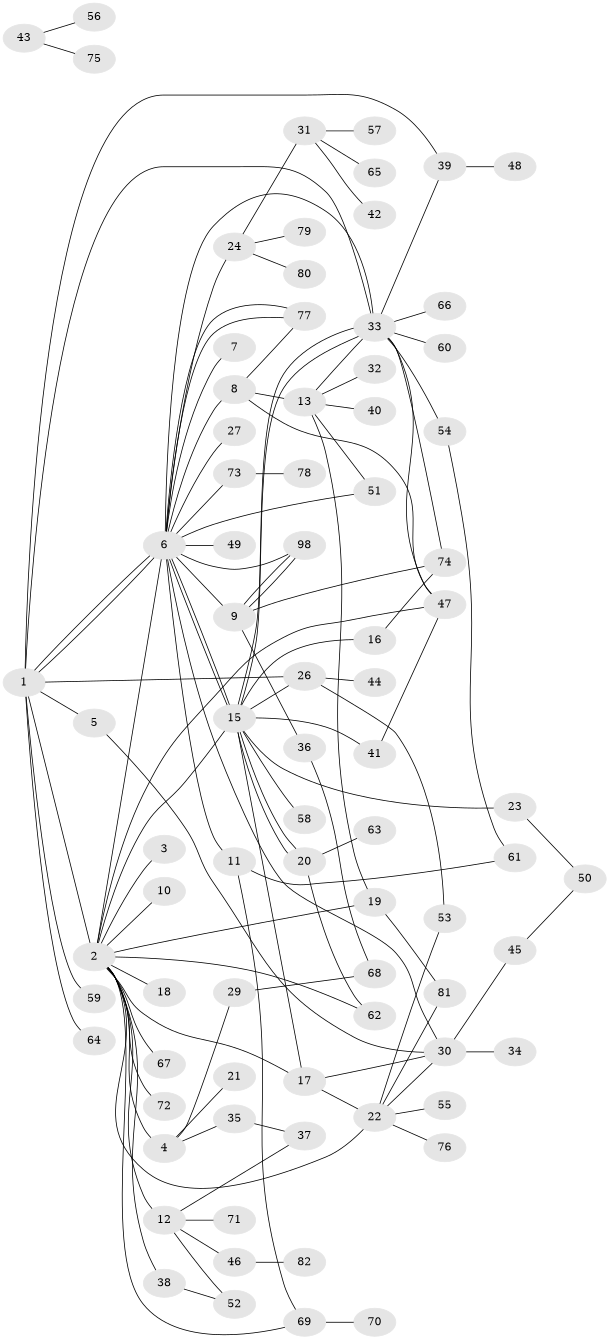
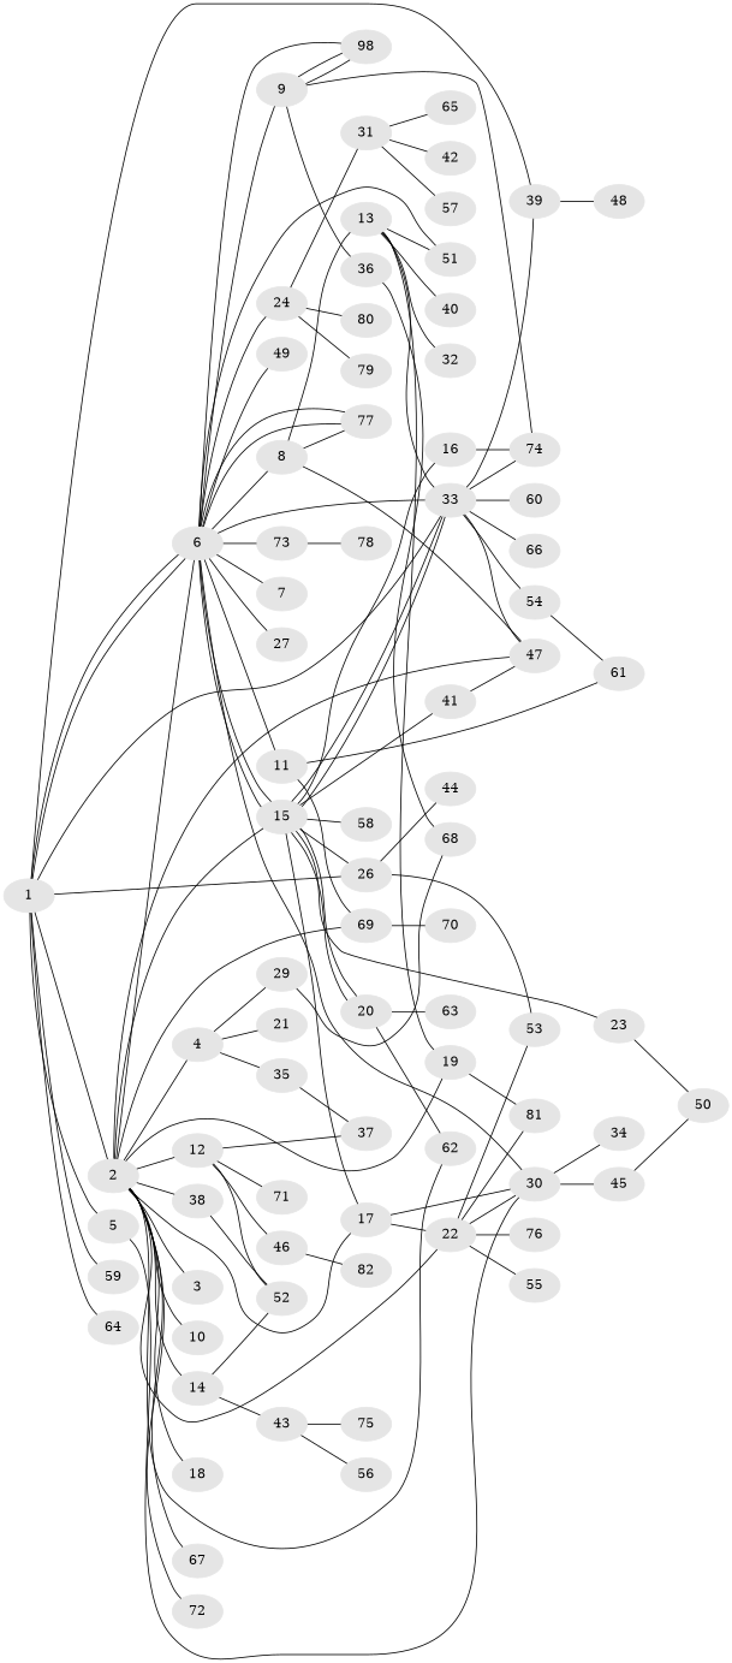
  graph {
    rankdir=LR
    node [color=gray90 style=filled]
    1
    2
    5
    6
    26
    33
    39
    59
    64
    3
    4
    10
    12
+   14
    15
    17
    18
    19
    22
    38
    47
    62
    67
    69
    72
    30
    7
    8
    9
    11
    24
    27
    n33 [label=98]
    49
    51
    73
    77
    53
    44
    74
    54
    60
    66
    48
    21
    29
    35
    37
    46
    52
    71
    43
    16
    20
    23
    41
    58
    81
    55
    76
    70
    68
    34
    45
    13
    36
    61
    31
    79
    80
    78
    32
    40
    82
    56
    75
    63
    50
    42
    57
    65
    1 -- 2
    1 -- 5
    1 -- 6
    1 -- 6
    1 -- 26
    1 -- 33
    1 -- 39
    1 -- 59
    1 -- 64
    2 -- 6
    2 -- 3
    2 -- 4
    2 -- 10
    2 -- 12
+   2 -- 14
    2 -- 15
    2 -- 17
    2 -- 18
    2 -- 19
    2 -- 22
    2 -- 38
    2 -- 47
    2 -- 62
    2 -- 67
    2 -- 69
    2 -- 72
    5 -- 30
    6 -- 33
    6 -- 15
    6 -- 15
    6 -- 30
    6 -- 7
    6 -- 8
    6 -- 9
    6 -- 11
    6 -- 24
    6 -- 27
    6 -- n33
    6 -- 49
    6 -- 51
    6 -- 73
    6 -- 77
    6 -- 77
    26 -- 53
    26 -- 44
    33 -- 39
    33 -- 47
    33 -- 74
    33 -- 54
    33 -- 60
    33 -- 66
    39 -- 48
    4 -- 21
    4 -- 29
    4 -- 35
    12 -- 37
    12 -- 46
    12 -- 52
    12 -- 71
+   14 -- 52
+   14 -- 43
    15 -- 26
    15 -- 33
    15 -- 33
    15 -- 17
    15 -- 16
    15 -- 20
    15 -- 20
    15 -- 23
    15 -- 41
    15 -- 58
    17 -- 22
    17 -- 30
    19 -- 81
    22 -- 30
    22 -- 53
    22 -- 81
    22 -- 55
    22 -- 76
    38 -- 52
    69 -- 70
    30 -- 34
    30 -- 45
    8 -- 47
    8 -- 77
    8 -- 13
    9 -- n33
    9 -- n33
    9 -- 74
    9 -- 36
    11 -- 69
    11 -- 61
    24 -- 31
    24 -- 79
    24 -- 80
    73 -- 78
    54 -- 61
    29 -- 68
    35 -- 37
    46 -- 82
    43 -- 56
    43 -- 75
    16 -- 74
    20 -- 62
    20 -- 63
    23 -- 50
    41 -- 47
    45 -- 50
    13 -- 33
    13 -- 19
    13 -- 51
    13 -- 32
    13 -- 40
    36 -- 68
    31 -- 42
    31 -- 57
    31 -- 65
  }
